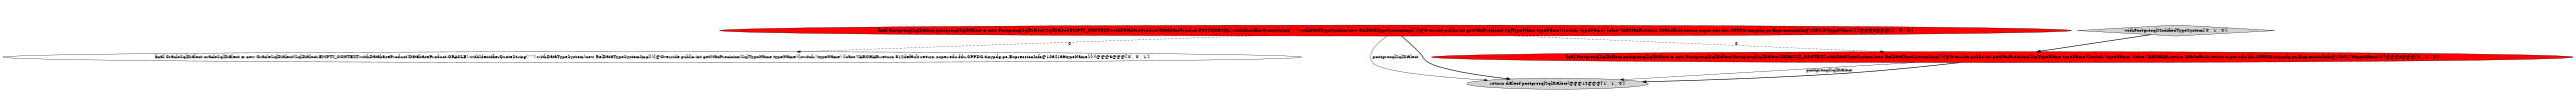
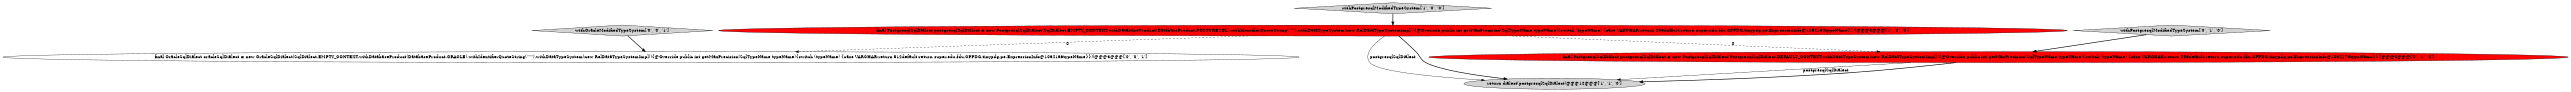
  digraph {
    node [fillcolor=lightgray shape=ellipse style=filled]
    edge [style=bold]
    n1 [fillcolor=red label="final PostgresqlSqlDialect postgresqlSqlDialect = new PostgresqlSqlDialect(SqlDialect.EMPTY_CONTEXT.withDatabaseProduct(DatabaseProduct.POSTGRESQL).withIdentifierQuoteString(\"\"\").withDataTypeSystem(new RelDataTypeSystemImpl(){@Override public int getMaxPrecision(SqlTypeName typeName){switch (typeName) {case VARCHAR:return 256default:return super.edu.fdu.CPPDG.tinypdg.pe.ExpressionInfo@10a4154typeName}}))@@@3@@@['1', '0', '0']"]
    n2 [fillcolor=white label="final OracleSqlDialect oracleSqlDialect = new OracleSqlDialect(SqlDialect.EMPTY_CONTEXT.withDatabaseProduct(DatabaseProduct.ORACLE).withIdentifierQuoteString(\"\"\").withDataTypeSystem(new RelDataTypeSystemImpl(){@Override public int getMaxPrecision(SqlTypeName typeName){switch (typeName) {case VARCHAR:return 512default:return super.edu.fdu.CPPDG.tinypdg.pe.ExpressionInfo@10a41a6typeName}}))@@@3@@@['0', '0', '1']"]
    n3 [label="return dialect(postgresqlSqlDialect)@@@12@@@['1', '1', '0']"]
    n4 [fillcolor=red label="final PostgresqlSqlDialect postgresqlSqlDialect = new PostgresqlSqlDialect(PostgresqlSqlDialect.DEFAULT_CONTEXT.withDataTypeSystem(new RelDataTypeSystemImpl(){@Override public int getMaxPrecision(SqlTypeName typeName){switch (typeName) {case VARCHAR:return 256default:return super.edu.fdu.CPPDG.tinypdg.pe.ExpressionInfo@10a4179typeName}}))@@@3@@@['0', '1', '0']"]
    n5 [label="withPostgresqlModifiedTypeSystem['0', '1', '0']" shape=diamond]
+   n6 [label="withPostgresqlModifiedTypeSystem['1', '0', '0']" shape=diamond]
+   n7 [label="withOracleModifiedTypeSystem['0', '0', '1']" shape=diamond]
    n1 -> n2 [label=0 style=dashed]
    n1 -> n3 [label=postgresqlSqlDialect style=solid]
    n1 -> n3
    n1 -> n4 [label=0 style=dashed]
    n4 -> n3 [label=postgresqlSqlDialect style=solid]
    n4 -> n3
    n5 -> n4
+   n6 -> n1
+   n7 -> n2
  }
